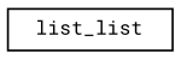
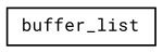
  digraph {
    rankdir=LR
    fontname="Roboto Mono"
-   n1 [color=black fillcolor=white fontname="Roboto Mono" fontsize=10 height=0.2 label=list_list shape=record style=filled width=0.4]
+   n1 [color=black fillcolor=white fontname="Roboto Mono" fontsize=10 height=0.2 label=buffer_list shape=record style=filled width=0.4]
  }
